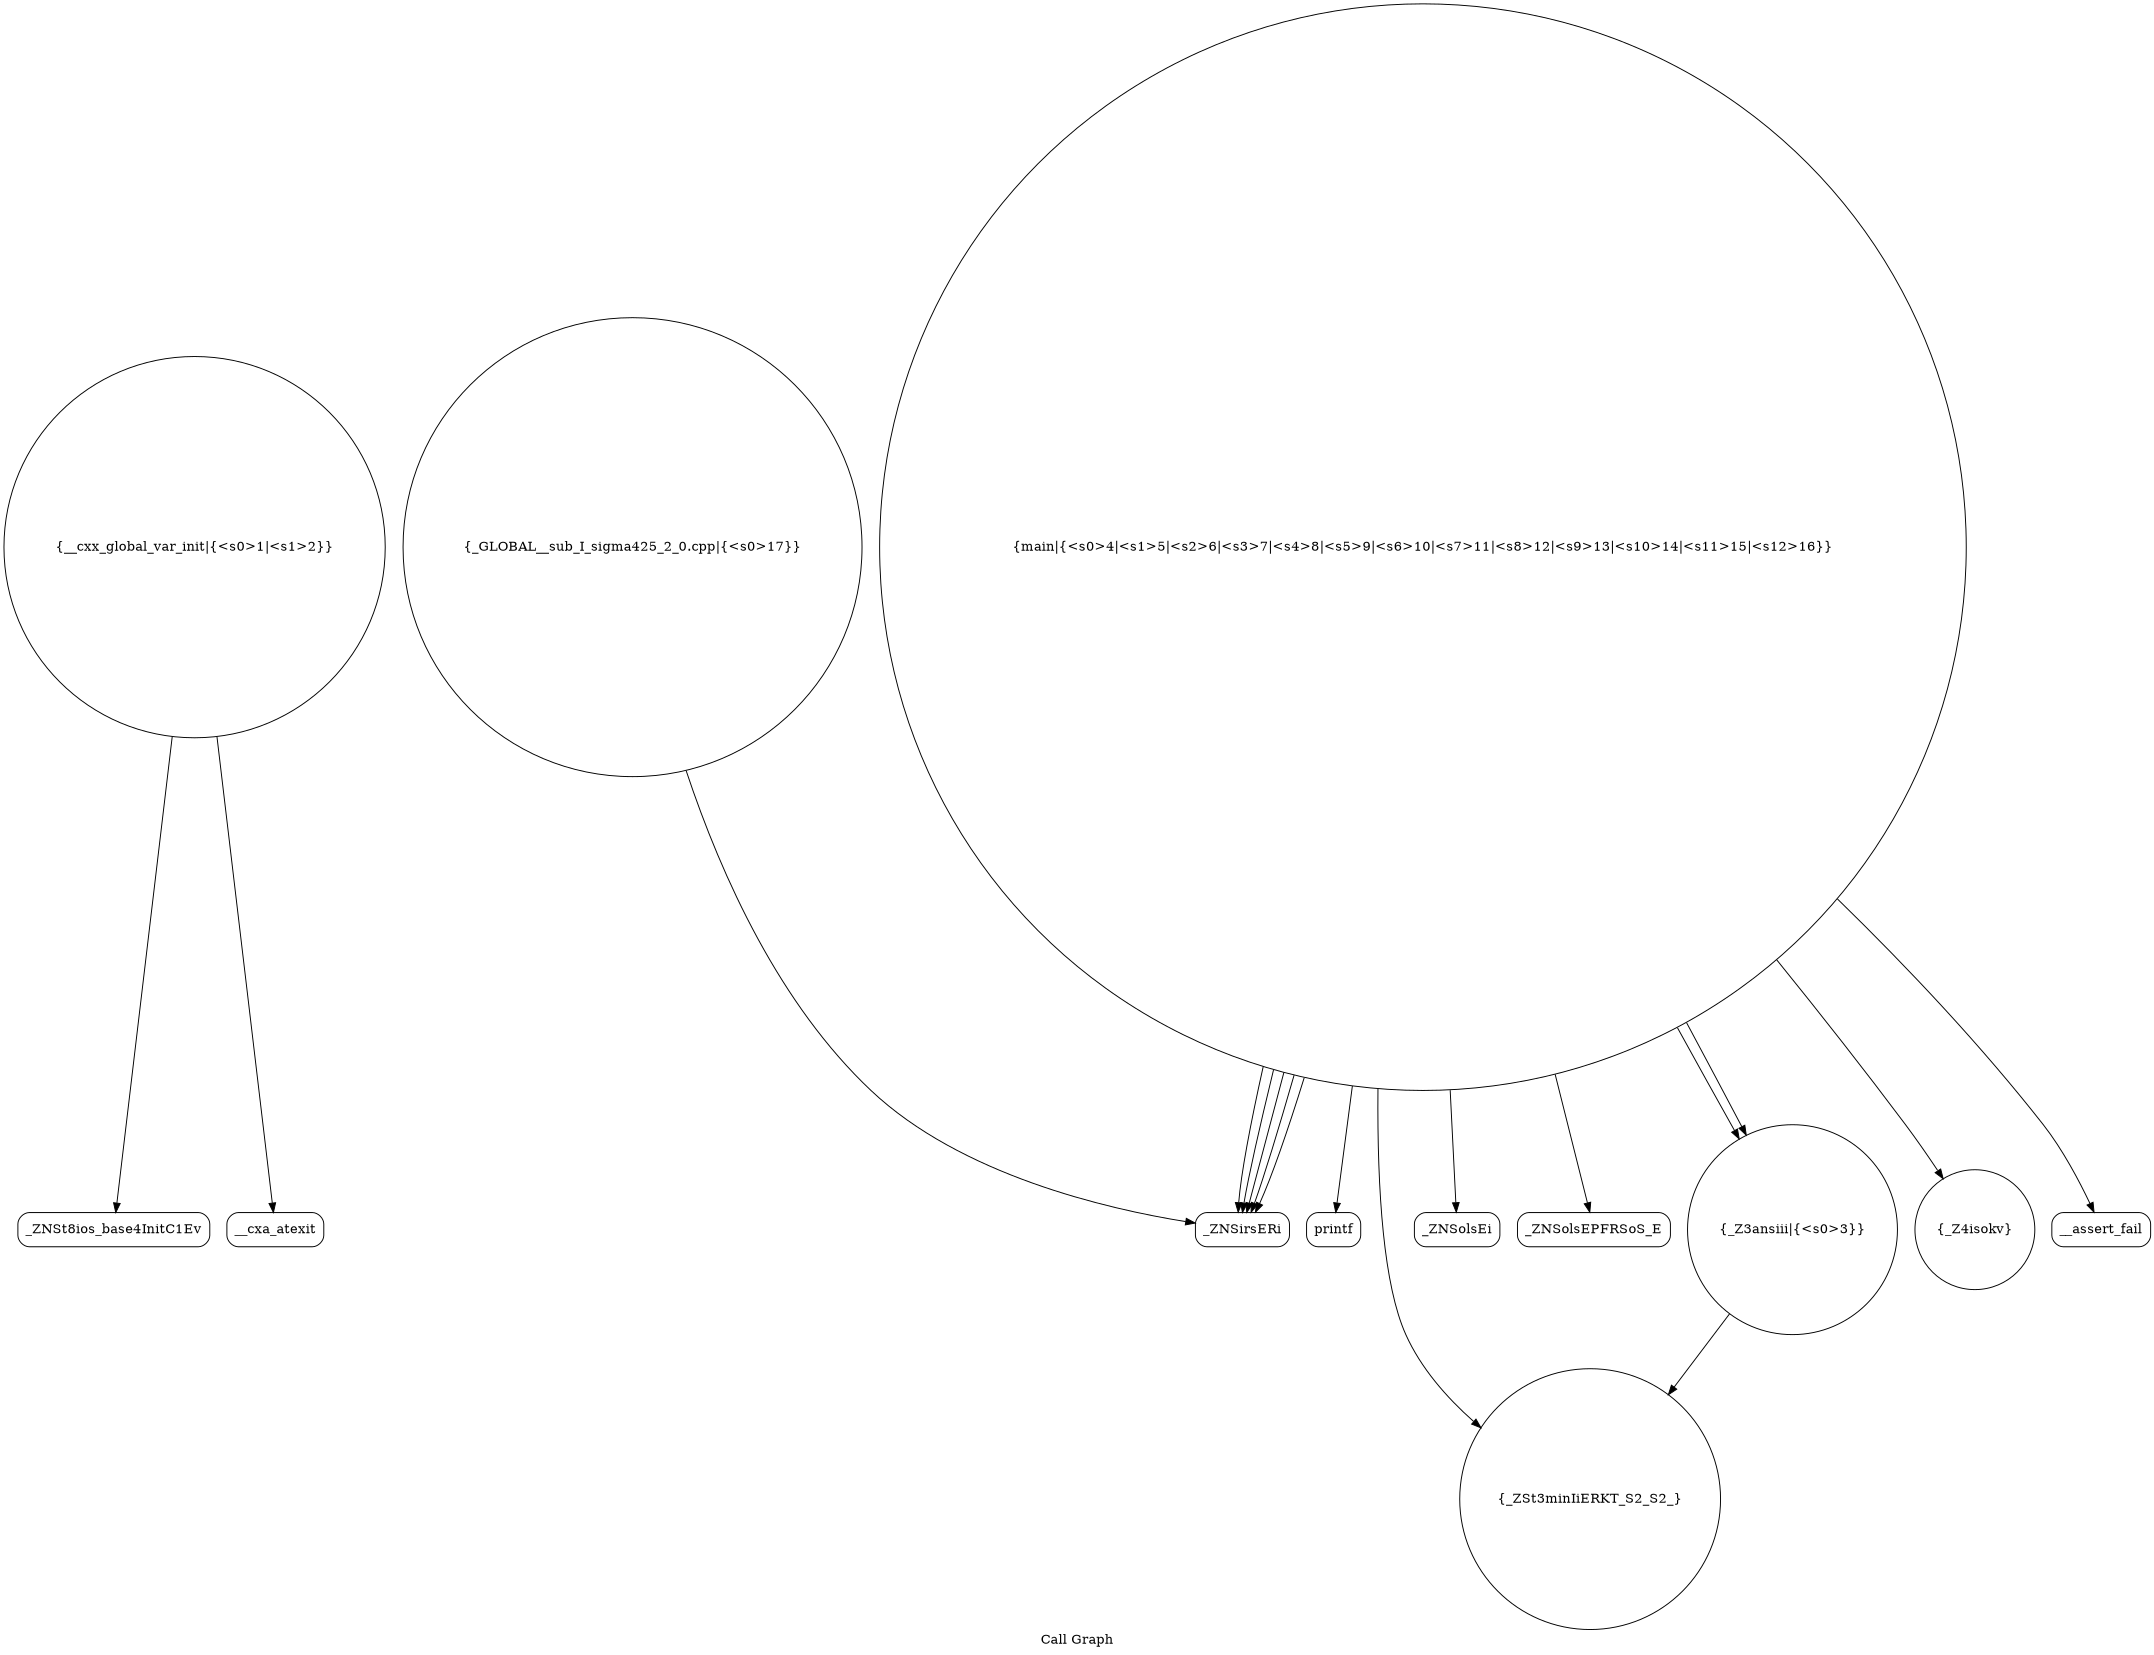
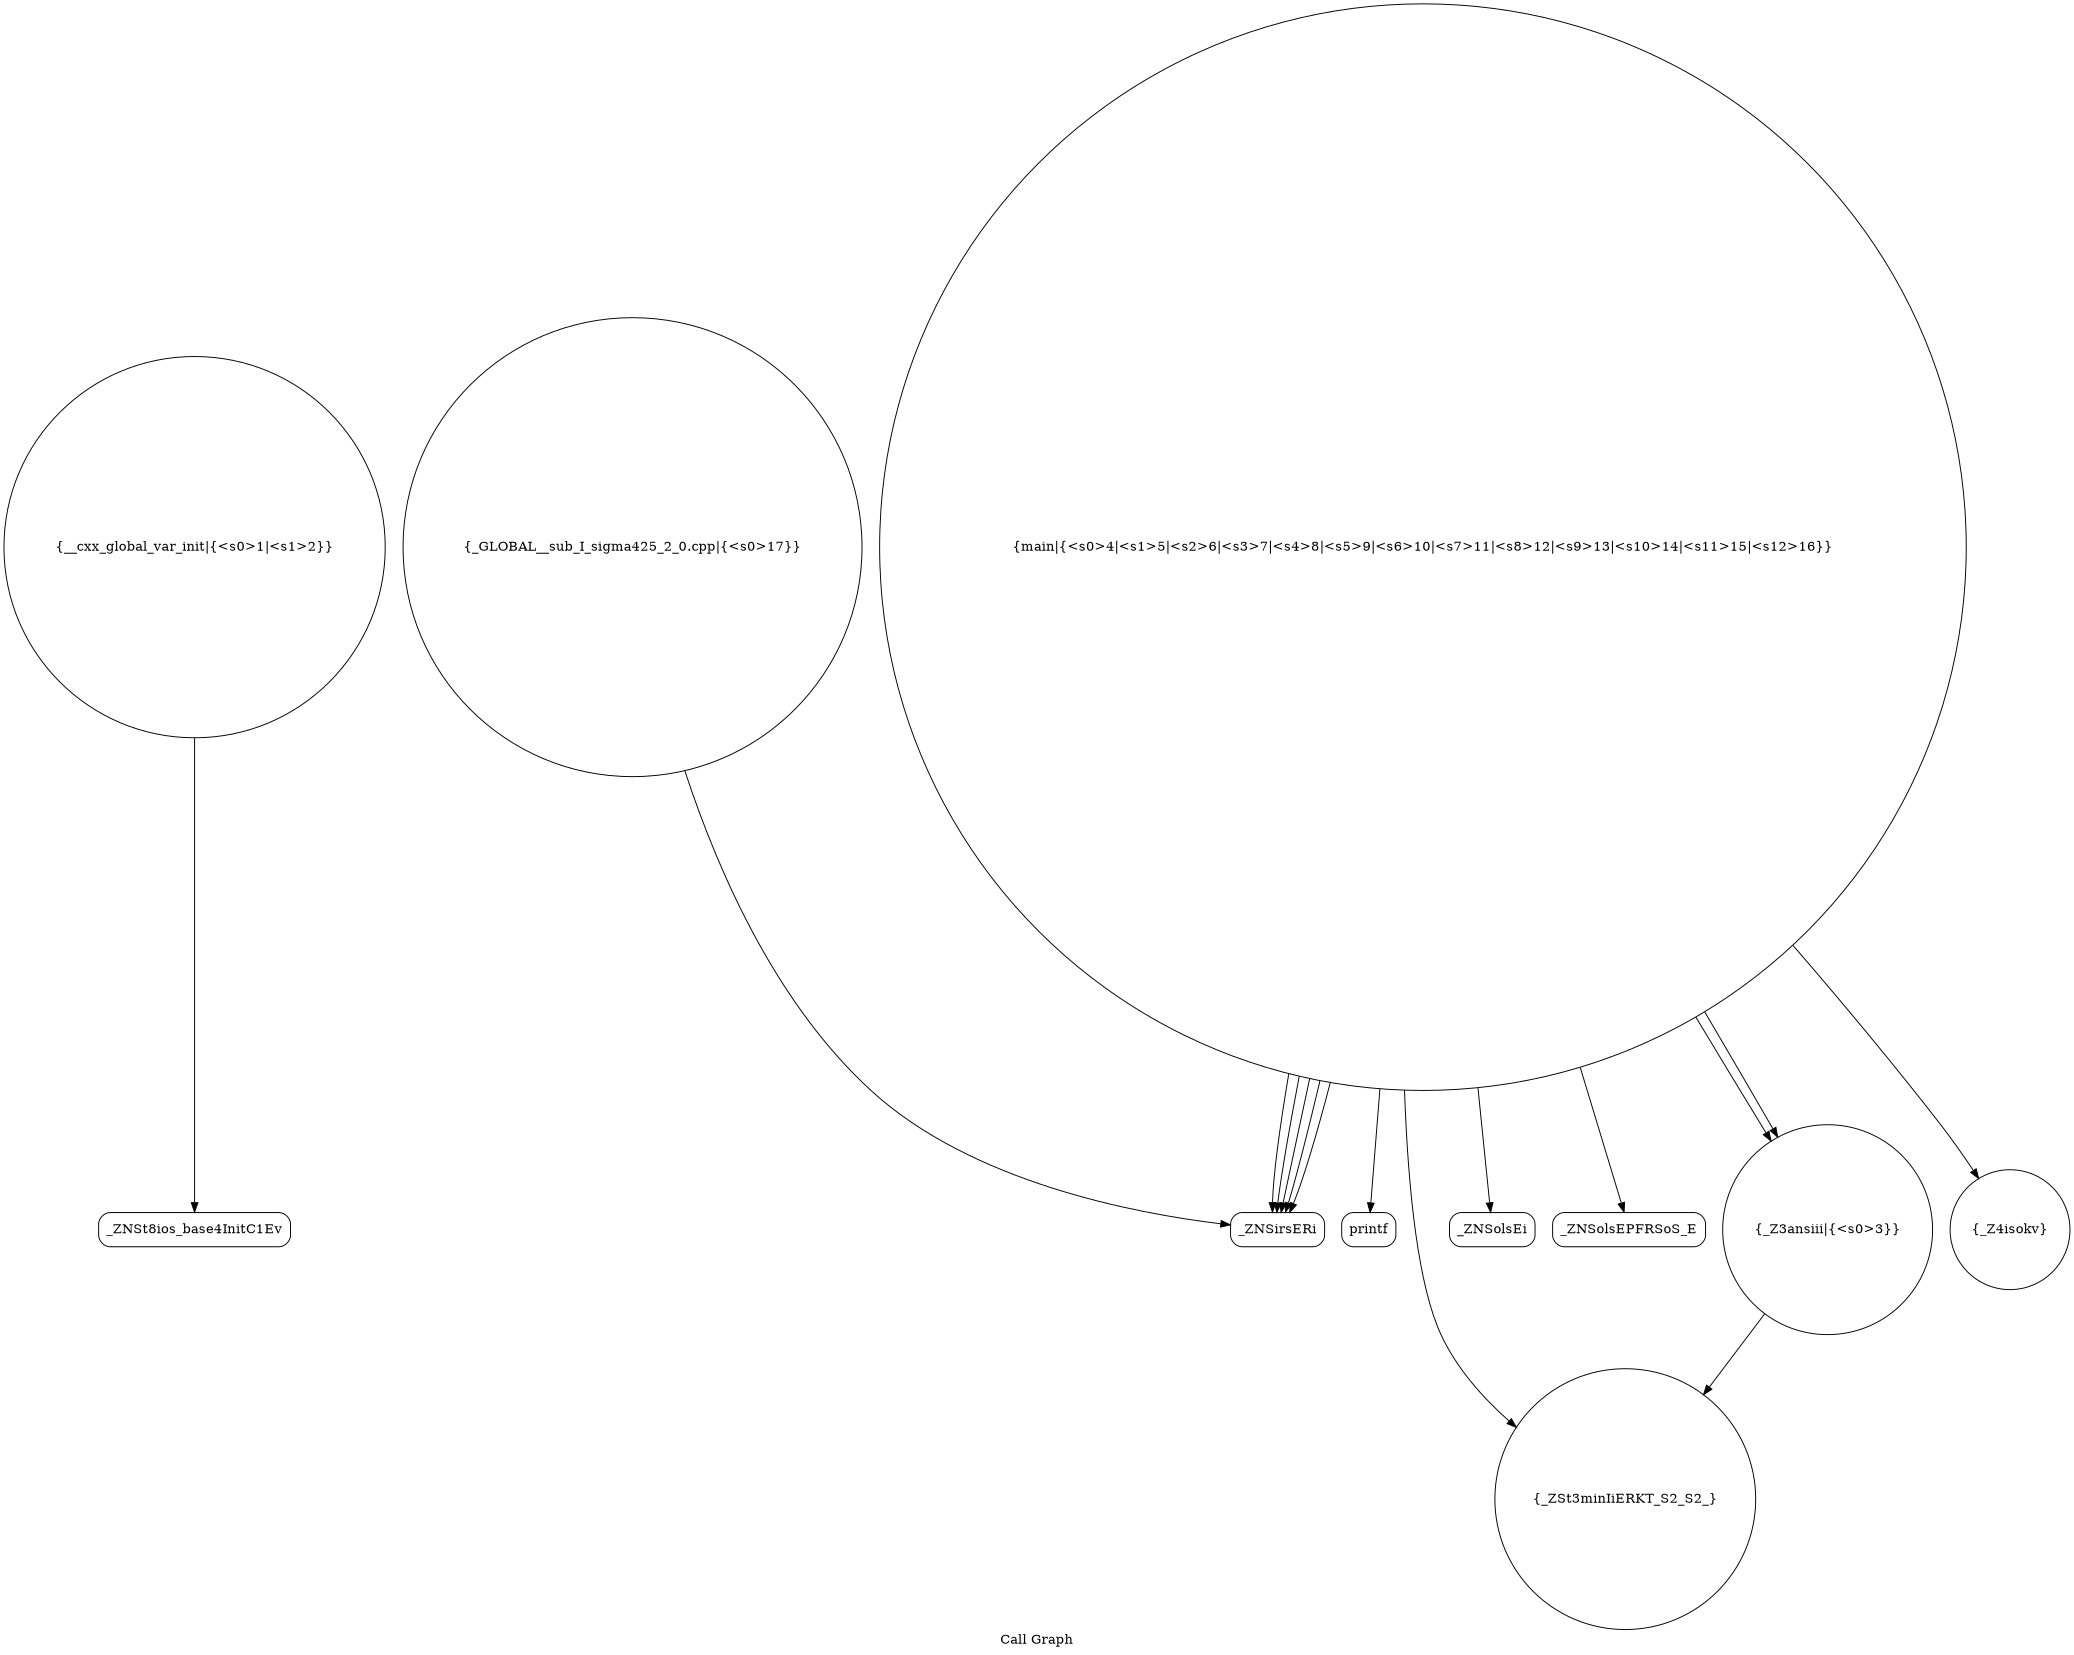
  digraph {
    label="Call Graph"
    node [shape=Mrecord]
    edge [color=black tailport=s0]
    n1 [label="{__cxx_global_var_init|{<s0>1|<s1>2}}" shape=circle]
    n2 [label="{_ZNSt8ios_base4InitC1Ev}"]
-   n3 [label="{__cxa_atexit}"]
    n4 [label="{main|{<s0>4|<s1>5|<s2>6|<s3>7|<s4>8|<s5>9|<s6>10|<s7>11|<s8>12|<s9>13|<s10>14|<s11>15|<s12>16}}" shape=circle]
    n5 [label="{_ZNSirsERi}"]
    n6 [label="{printf}"]
    n7 [label="{_ZSt3minIiERKT_S2_S2_}" shape=circle]
    n8 [label="{_ZNSolsEi}"]
    n9 [label="{_ZNSolsEPFRSoS_E}"]
    n10 [label="{_Z3ansiii|{<s0>3}}" shape=circle]
    n11 [label="{_Z4isokv}" shape=circle]
-   n12 [label="{__assert_fail}"]
    n13 [label="{_GLOBAL__sub_I_sigma425_2_0.cpp|{<s0>17}}" shape=circle]
    n1 -> n2
-   n1 -> n3 [tailport=s1]
    n4 -> n5
    n4 -> n5 [tailport=s1]
    n4 -> n5 [tailport=s2]
    n4 -> n5 [tailport=s3]
    n4 -> n5 [tailport=s4]
    n4 -> n6 [tailport=s5]
    n4 -> n7 [tailport=s6]
    n4 -> n8 [tailport=s7]
    n4 -> n9 [tailport=s8]
    n4 -> n10 [tailport=s9]
    n4 -> n10 [tailport=s10]
    n4 -> n11 [tailport=s11]
-   n4 -> n12 [tailport=s12]
    n10 -> n7
    n13 -> n5
  }
